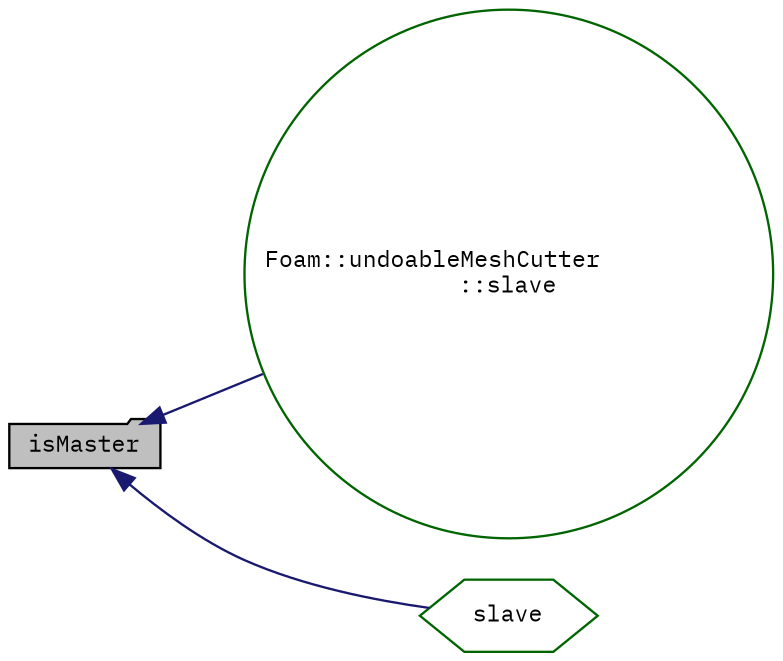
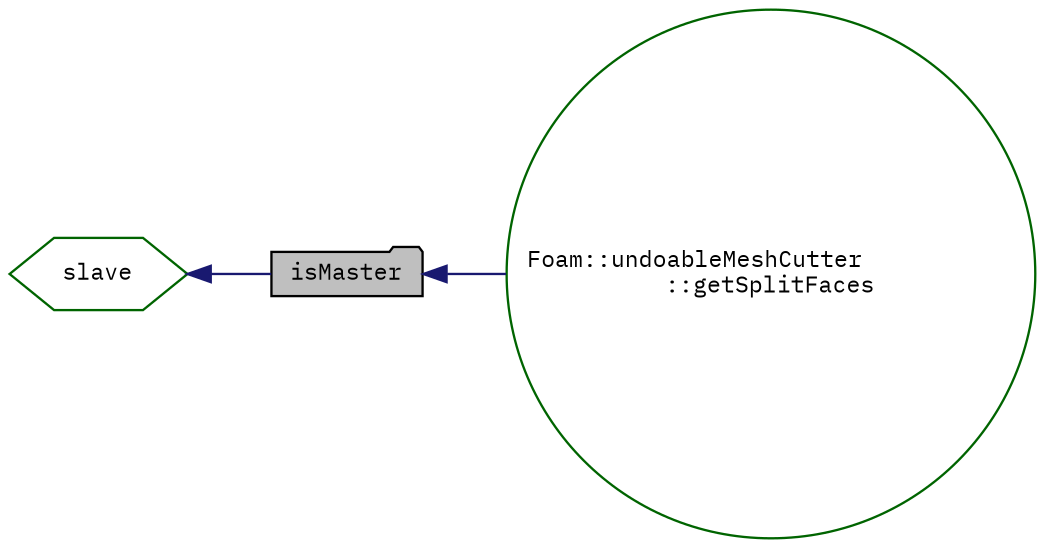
  digraph {
    fontname="IBM Plex Mono"
    rankdir=LR
    node [color=darkgreen fontname="IBM Plex Mono" fontsize=10]
    edge [color=midnightblue dir=back fontname="IBM Plex Mono" fontsize=10 labelfontname=FreeSans labelfontsize=10 style=solid]
    n1 [color=black fillcolor=grey75 fontcolor=black height=0.2 label=isMaster shape=folder style=filled width=0.4]
-   n2 [height=0.2 label="Foam::undoableMeshCutter\l::slave" shape=circle width=0.4]
+   n2 [height=0.2 label="Foam::undoableMeshCutter\l::getSplitFaces" shape=circle width=0.4]
    n3 [height=0.2 label=slave shape=hexagon width=0.4]
    n1 -> n2
-   n1 -> n3
+   n3 -> n1
  }
